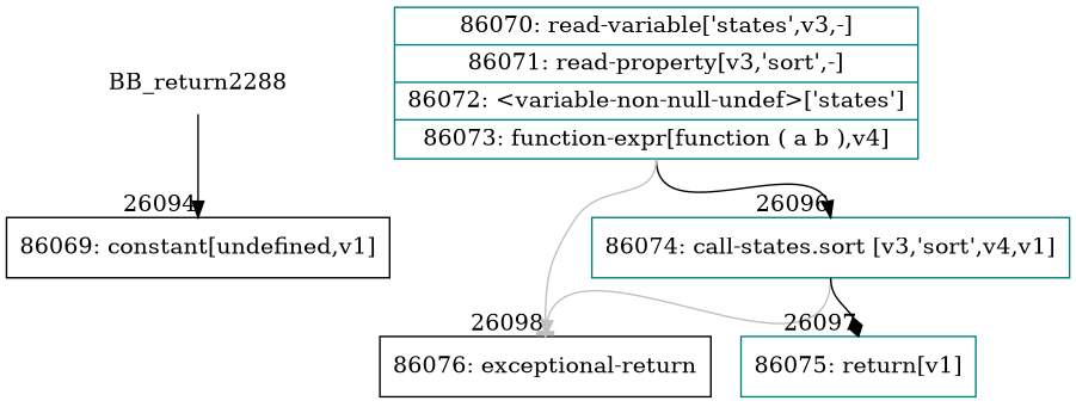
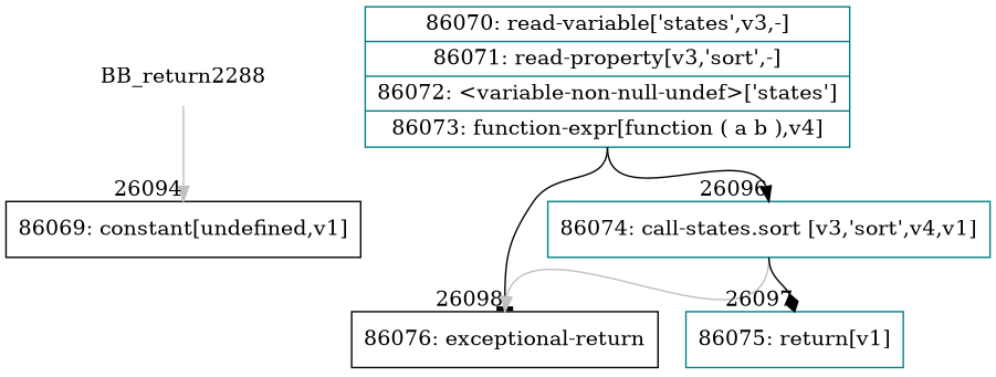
  digraph {
    rankdir=TD
    node [color=teal shape=record]
    edge [arrowhead=normal headport=n tailport=s]
    n1 [color=blue label=BB_return2288 shape=none]
    n2 [color=black label="{86069: constant[undefined,v1]}"]
    n3 [label="{86070: read-variable['states',v3,-]|86071: read-property[v3,'sort',-]|86072: \<variable-non-null-undef\>['states']|86073: function-expr[function ( a b ),v4]}"]
    n4 [label="{86074: call-states.sort [v3,'sort',v4,v1]}"]
    n5 [color=black label="{86076: exceptional-return}"]
    n6 [label="{86075: return[v1]}"]
-   n1 -> n2 [headlabel="    26094"]
+   n1 -> n2 [headlabel="    26094" color=gray]
    n3 -> n4 [headlabel="      26096"]
-   n3 -> n5 [arrowhead=tee color=gray headlabel="      26098"]
+   n3 -> n5 [arrowhead=tee color=black headlabel="      26098"]
    n4 -> n5 [color=gray]
    n4 -> n6 [arrowhead=diamond headlabel="      26097"]
  }
